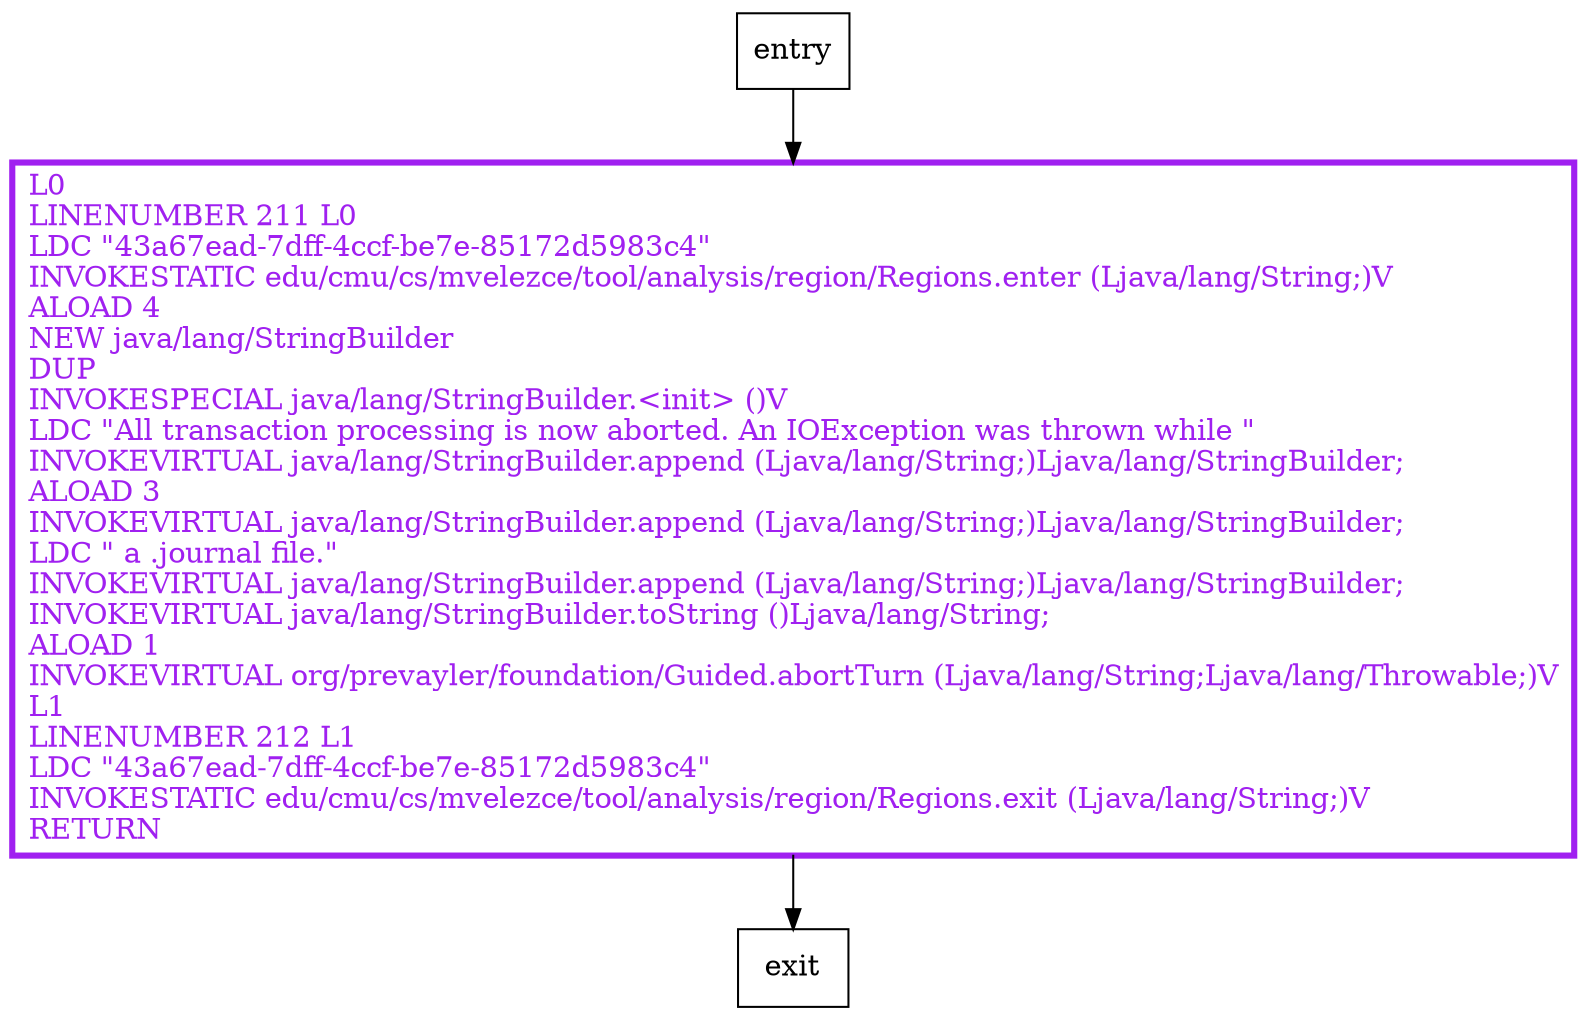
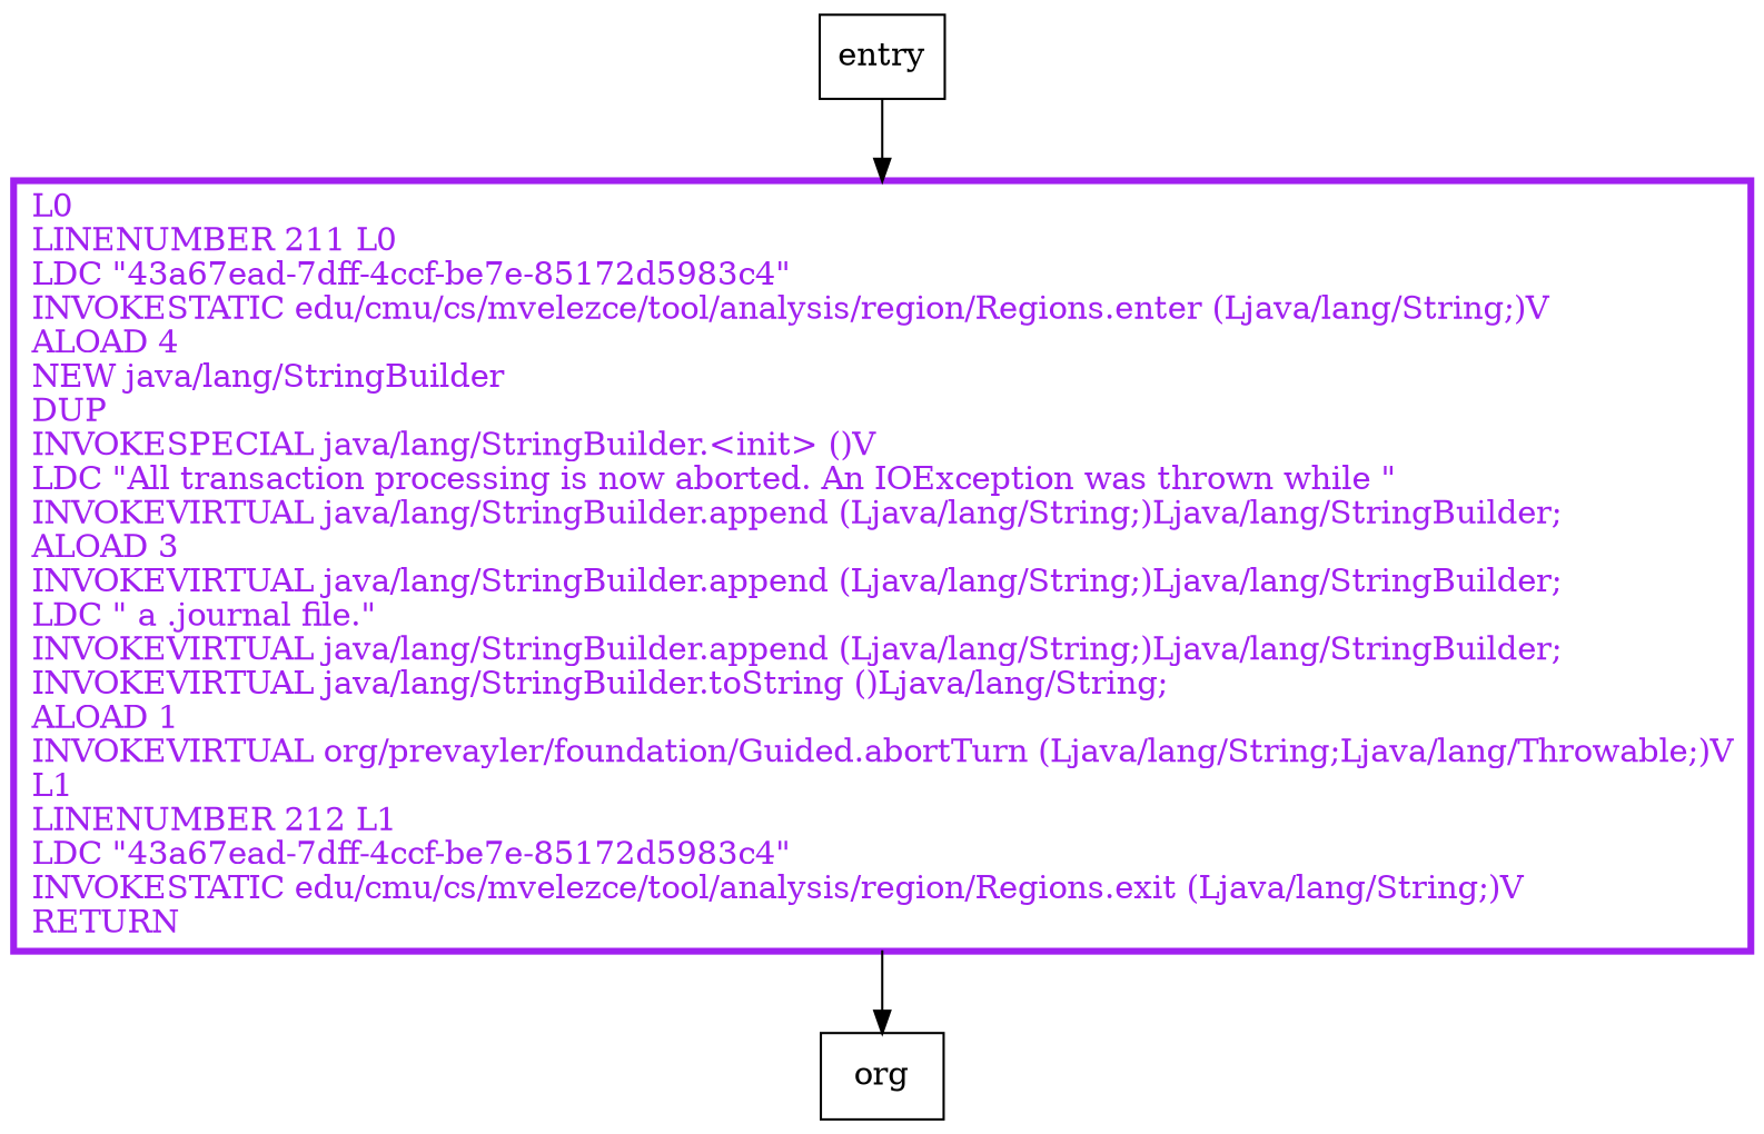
  digraph {
    node [shape=record]
    n1 [color=purple fontcolor=purple label="L0\lLINENUMBER 211 L0\lLDC \"43a67ead-7dff-4ccf-be7e-85172d5983c4\"\lINVOKESTATIC edu/cmu/cs/mvelezce/tool/analysis/region/Regions.enter (Ljava/lang/String;)V\lALOAD 4\lNEW java/lang/StringBuilder\lDUP\lINVOKESPECIAL java/lang/StringBuilder.\<init\> ()V\lLDC \"All transaction processing is now aborted. An IOException was thrown while \"\lINVOKEVIRTUAL java/lang/StringBuilder.append (Ljava/lang/String;)Ljava/lang/StringBuilder;\lALOAD 3\lINVOKEVIRTUAL java/lang/StringBuilder.append (Ljava/lang/String;)Ljava/lang/StringBuilder;\lLDC \" a .journal file.\"\lINVOKEVIRTUAL java/lang/StringBuilder.append (Ljava/lang/String;)Ljava/lang/StringBuilder;\lINVOKEVIRTUAL java/lang/StringBuilder.toString ()Ljava/lang/String;\lALOAD 1\lINVOKEVIRTUAL org/prevayler/foundation/Guided.abortTurn (Ljava/lang/String;Ljava/lang/Throwable;)V\lL1\lLINENUMBER 212 L1\lLDC \"43a67ead-7dff-4ccf-be7e-85172d5983c4\"\lINVOKESTATIC edu/cmu/cs/mvelezce/tool/analysis/region/Regions.exit (Ljava/lang/String;)V\lRETURN\l" penwidth=3]
-   exit
+   exit [label=org]
    entry
    n1 -> exit
    entry -> n1
  }
